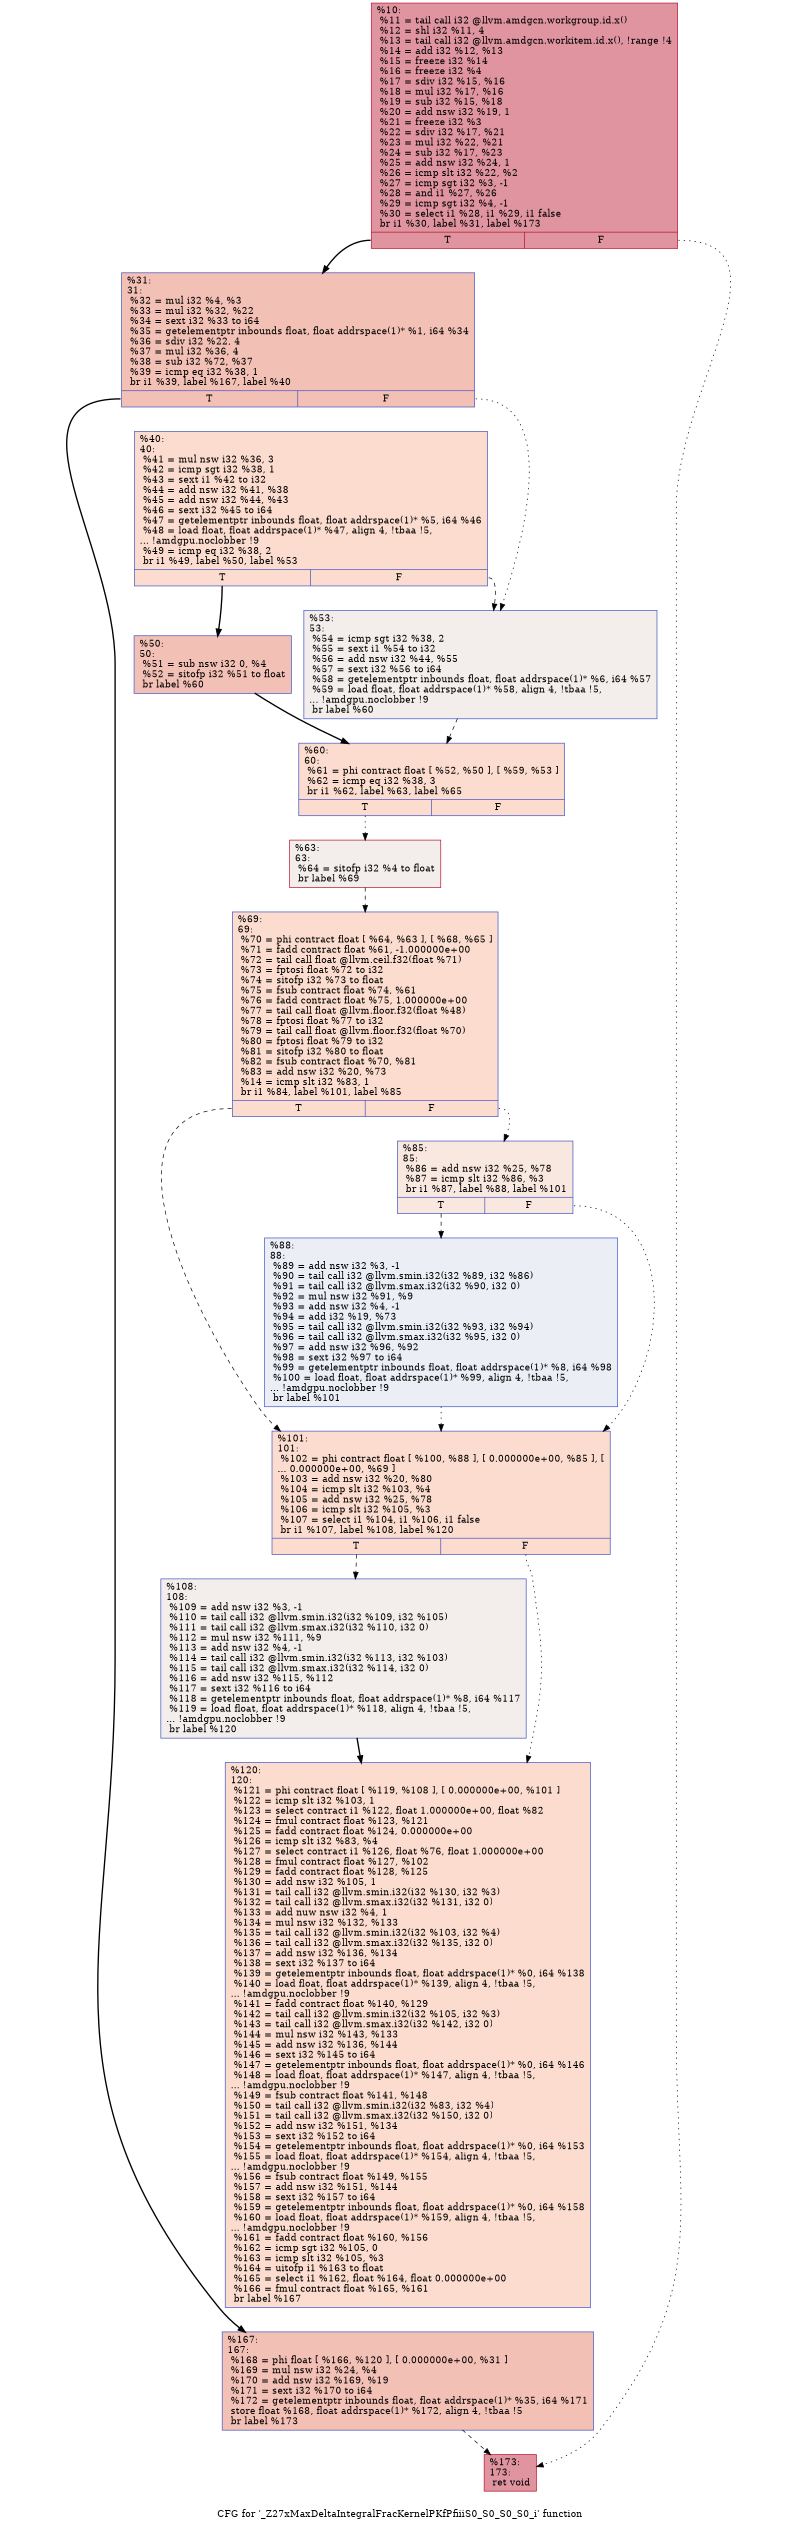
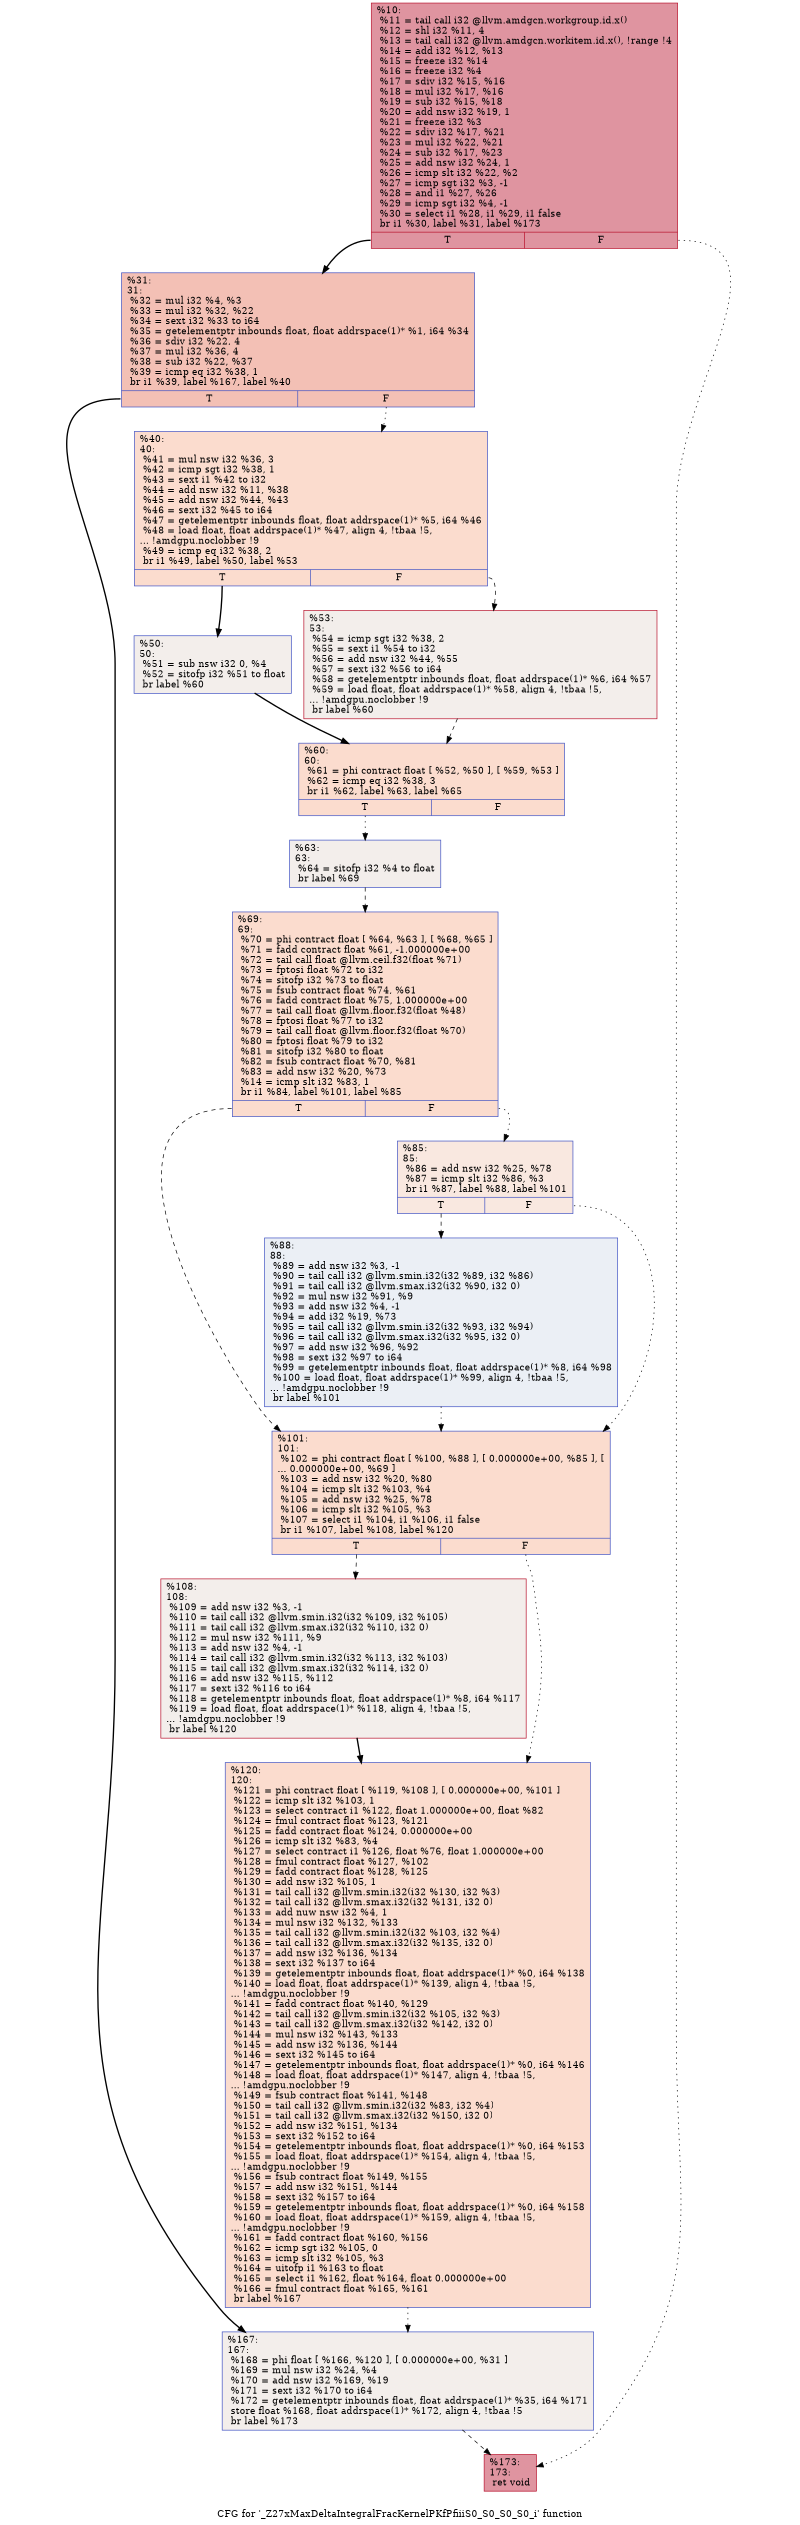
  digraph {
    label="CFG for '_Z27xMaxDeltaIntegralFracKernelPKfPfiiiS0_S0_S0_S0_i' function"
    node [color="#3d50c3ff" fillcolor="#f7af9170" shape=record style=filled]
    edge [style=dotted]
    n1 [color="#b70d28ff" fillcolor="#b70d2870" label="{%10:\l  %11 = tail call i32 @llvm.amdgcn.workgroup.id.x()\l  %12 = shl i32 %11, 4\l  %13 = tail call i32 @llvm.amdgcn.workitem.id.x(), !range !4\l  %14 = add i32 %12, %13\l  %15 = freeze i32 %14\l  %16 = freeze i32 %4\l  %17 = sdiv i32 %15, %16\l  %18 = mul i32 %17, %16\l  %19 = sub i32 %15, %18\l  %20 = add nsw i32 %19, 1\l  %21 = freeze i32 %3\l  %22 = sdiv i32 %17, %21\l  %23 = mul i32 %22, %21\l  %24 = sub i32 %17, %23\l  %25 = add nsw i32 %24, 1\l  %26 = icmp slt i32 %22, %2\l  %27 = icmp sgt i32 %3, -1\l  %28 = and i1 %27, %26\l  %29 = icmp sgt i32 %4, -1\l  %30 = select i1 %28, i1 %29, i1 false\l  br i1 %30, label %31, label %173\l|{<s0>T|<s1>F}}"]
-   n2 [fillcolor="#e5705870" label="{%31:\l31:                                               \l  %32 = mul i32 %4, %3\l  %33 = mul i32 %32, %22\l  %34 = sext i32 %33 to i64\l  %35 = getelementptr inbounds float, float addrspace(1)* %1, i64 %34\l  %36 = sdiv i32 %22, 4\l  %37 = mul i32 %36, 4\l  %38 = sub i32 %72, %37\l  %39 = icmp eq i32 %38, 1\l  br i1 %39, label %167, label %40\l|{<s0>T|<s1>F}}"]
+   n2 [fillcolor="#e5705870" label="{%31:\l31:                                               \l  %32 = mul i32 %4, %3\l  %33 = mul i32 %32, %22\l  %34 = sext i32 %33 to i64\l  %35 = getelementptr inbounds float, float addrspace(1)* %1, i64 %34\l  %36 = sdiv i32 %22, 4\l  %37 = mul i32 %36, 4\l  %38 = sub i32 %22, %37\l  %39 = icmp eq i32 %38, 1\l  br i1 %39, label %167, label %40\l|{<s0>T|<s1>F}}"]
    n3 [color="#b70d28ff" fillcolor="#b70d2870" label="{%173:\l173:                                              \l  ret void\l}"]
-   n4 [fillcolor="#e5705870" label="{%167:\l167:                                              \l  %168 = phi float [ %166, %120 ], [ 0.000000e+00, %31 ]\l  %169 = mul nsw i32 %24, %4\l  %170 = add nsw i32 %169, %19\l  %171 = sext i32 %170 to i64\l  %172 = getelementptr inbounds float, float addrspace(1)* %35, i64 %171\l  store float %168, float addrspace(1)* %172, align 4, !tbaa !5\l  br label %173\l}"]
-   n5 [label="{%40:\l40:                                               \l  %41 = mul nsw i32 %36, 3\l  %42 = icmp sgt i32 %38, 1\l  %43 = sext i1 %42 to i32\l  %44 = add nsw i32 %41, %38\l  %45 = add nsw i32 %44, %43\l  %46 = sext i32 %45 to i64\l  %47 = getelementptr inbounds float, float addrspace(1)* %5, i64 %46\l  %48 = load float, float addrspace(1)* %47, align 4, !tbaa !5,\l... !amdgpu.noclobber !9\l  %49 = icmp eq i32 %38, 2\l  br i1 %49, label %50, label %53\l|{<s0>T|<s1>F}}"]
-   n6 [fillcolor="#e5705870" label="{%50:\l50:                                               \l  %51 = sub nsw i32 0, %4\l  %52 = sitofp i32 %51 to float\l  br label %60\l}"]
-   n7 [fillcolor="#e5d8d170" label="{%53:\l53:                                               \l  %54 = icmp sgt i32 %38, 2\l  %55 = sext i1 %54 to i32\l  %56 = add nsw i32 %44, %55\l  %57 = sext i32 %56 to i64\l  %58 = getelementptr inbounds float, float addrspace(1)* %6, i64 %57\l  %59 = load float, float addrspace(1)* %58, align 4, !tbaa !5,\l... !amdgpu.noclobber !9\l  br label %60\l}"]
+   n4 [fillcolor="#e5d8d170" label="{%167:\l167:                                              \l  %168 = phi float [ %166, %120 ], [ 0.000000e+00, %31 ]\l  %169 = mul nsw i32 %24, %4\l  %170 = add nsw i32 %169, %19\l  %171 = sext i32 %170 to i64\l  %172 = getelementptr inbounds float, float addrspace(1)* %35, i64 %171\l  store float %168, float addrspace(1)* %172, align 4, !tbaa !5\l  br label %173\l}"]
+   n5 [label="{%40:\l40:                                               \l  %41 = mul nsw i32 %36, 3\l  %42 = icmp sgt i32 %38, 1\l  %43 = sext i1 %42 to i32\l  %44 = add nsw i32 %11, %38\l  %45 = add nsw i32 %44, %43\l  %46 = sext i32 %45 to i64\l  %47 = getelementptr inbounds float, float addrspace(1)* %5, i64 %46\l  %48 = load float, float addrspace(1)* %47, align 4, !tbaa !5,\l... !amdgpu.noclobber !9\l  %49 = icmp eq i32 %38, 2\l  br i1 %49, label %50, label %53\l|{<s0>T|<s1>F}}"]
+   n6 [fillcolor="#e5d8d170" label="{%50:\l50:                                               \l  %51 = sub nsw i32 0, %4\l  %52 = sitofp i32 %51 to float\l  br label %60\l}"]
+   n7 [color="#b70d28ff" fillcolor="#e5d8d170" label="{%53:\l53:                                               \l  %54 = icmp sgt i32 %38, 2\l  %55 = sext i1 %54 to i32\l  %56 = add nsw i32 %44, %55\l  %57 = sext i32 %56 to i64\l  %58 = getelementptr inbounds float, float addrspace(1)* %6, i64 %57\l  %59 = load float, float addrspace(1)* %58, align 4, !tbaa !5,\l... !amdgpu.noclobber !9\l  br label %60\l}"]
    n8 [label="{%60:\l60:                                               \l  %61 = phi contract float [ %52, %50 ], [ %59, %53 ]\l  %62 = icmp eq i32 %38, 3\l  br i1 %62, label %63, label %65\l|{<s0>T|<s1>F}}"]
-   n9 [color="#b70d28ff" fillcolor="#e5d8d170" label="{%63:\l63:                                               \l  %64 = sitofp i32 %4 to float\l  br label %69\l}"]
+   n9 [fillcolor="#e5d8d170" label="{%63:\l63:                                               \l  %64 = sitofp i32 %4 to float\l  br label %69\l}"]
    n10 [label="{%69:\l69:                                               \l  %70 = phi contract float [ %64, %63 ], [ %68, %65 ]\l  %71 = fadd contract float %61, -1.000000e+00\l  %72 = tail call float @llvm.ceil.f32(float %71)\l  %73 = fptosi float %72 to i32\l  %74 = sitofp i32 %73 to float\l  %75 = fsub contract float %74, %61\l  %76 = fadd contract float %75, 1.000000e+00\l  %77 = tail call float @llvm.floor.f32(float %48)\l  %78 = fptosi float %77 to i32\l  %79 = tail call float @llvm.floor.f32(float %70)\l  %80 = fptosi float %79 to i32\l  %81 = sitofp i32 %80 to float\l  %82 = fsub contract float %70, %81\l  %83 = add nsw i32 %20, %73\l  %14 = icmp slt i32 %83, 1\l  br i1 %84, label %101, label %85\l|{<s0>T|<s1>F}}"]
    n11 [label="{%101:\l101:                                              \l  %102 = phi contract float [ %100, %88 ], [ 0.000000e+00, %85 ], [\l... 0.000000e+00, %69 ]\l  %103 = add nsw i32 %20, %80\l  %104 = icmp slt i32 %103, %4\l  %105 = add nsw i32 %25, %78\l  %106 = icmp slt i32 %105, %3\l  %107 = select i1 %104, i1 %106, i1 false\l  br i1 %107, label %108, label %120\l|{<s0>T|<s1>F}}"]
    n12 [fillcolor="#f1ccb870" label="{%85:\l85:                                               \l  %86 = add nsw i32 %25, %78\l  %87 = icmp slt i32 %86, %3\l  br i1 %87, label %88, label %101\l|{<s0>T|<s1>F}}"]
-   n13 [fillcolor="#e5d8d170" label="{%108:\l108:                                              \l  %109 = add nsw i32 %3, -1\l  %110 = tail call i32 @llvm.smin.i32(i32 %109, i32 %105)\l  %111 = tail call i32 @llvm.smax.i32(i32 %110, i32 0)\l  %112 = mul nsw i32 %111, %9\l  %113 = add nsw i32 %4, -1\l  %114 = tail call i32 @llvm.smin.i32(i32 %113, i32 %103)\l  %115 = tail call i32 @llvm.smax.i32(i32 %114, i32 0)\l  %116 = add nsw i32 %115, %112\l  %117 = sext i32 %116 to i64\l  %118 = getelementptr inbounds float, float addrspace(1)* %8, i64 %117\l  %119 = load float, float addrspace(1)* %118, align 4, !tbaa !5,\l... !amdgpu.noclobber !9\l  br label %120\l}"]
+   n13 [color="#b70d28ff" fillcolor="#e5d8d170" label="{%108:\l108:                                              \l  %109 = add nsw i32 %3, -1\l  %110 = tail call i32 @llvm.smin.i32(i32 %109, i32 %105)\l  %111 = tail call i32 @llvm.smax.i32(i32 %110, i32 0)\l  %112 = mul nsw i32 %111, %9\l  %113 = add nsw i32 %4, -1\l  %114 = tail call i32 @llvm.smin.i32(i32 %113, i32 %103)\l  %115 = tail call i32 @llvm.smax.i32(i32 %114, i32 0)\l  %116 = add nsw i32 %115, %112\l  %117 = sext i32 %116 to i64\l  %118 = getelementptr inbounds float, float addrspace(1)* %8, i64 %117\l  %119 = load float, float addrspace(1)* %118, align 4, !tbaa !5,\l... !amdgpu.noclobber !9\l  br label %120\l}"]
    n14 [label="{%120:\l120:                                              \l  %121 = phi contract float [ %119, %108 ], [ 0.000000e+00, %101 ]\l  %122 = icmp slt i32 %103, 1\l  %123 = select contract i1 %122, float 1.000000e+00, float %82\l  %124 = fmul contract float %123, %121\l  %125 = fadd contract float %124, 0.000000e+00\l  %126 = icmp slt i32 %83, %4\l  %127 = select contract i1 %126, float %76, float 1.000000e+00\l  %128 = fmul contract float %127, %102\l  %129 = fadd contract float %128, %125\l  %130 = add nsw i32 %105, 1\l  %131 = tail call i32 @llvm.smin.i32(i32 %130, i32 %3)\l  %132 = tail call i32 @llvm.smax.i32(i32 %131, i32 0)\l  %133 = add nuw nsw i32 %4, 1\l  %134 = mul nsw i32 %132, %133\l  %135 = tail call i32 @llvm.smin.i32(i32 %103, i32 %4)\l  %136 = tail call i32 @llvm.smax.i32(i32 %135, i32 0)\l  %137 = add nsw i32 %136, %134\l  %138 = sext i32 %137 to i64\l  %139 = getelementptr inbounds float, float addrspace(1)* %0, i64 %138\l  %140 = load float, float addrspace(1)* %139, align 4, !tbaa !5,\l... !amdgpu.noclobber !9\l  %141 = fadd contract float %140, %129\l  %142 = tail call i32 @llvm.smin.i32(i32 %105, i32 %3)\l  %143 = tail call i32 @llvm.smax.i32(i32 %142, i32 0)\l  %144 = mul nsw i32 %143, %133\l  %145 = add nsw i32 %136, %144\l  %146 = sext i32 %145 to i64\l  %147 = getelementptr inbounds float, float addrspace(1)* %0, i64 %146\l  %148 = load float, float addrspace(1)* %147, align 4, !tbaa !5,\l... !amdgpu.noclobber !9\l  %149 = fsub contract float %141, %148\l  %150 = tail call i32 @llvm.smin.i32(i32 %83, i32 %4)\l  %151 = tail call i32 @llvm.smax.i32(i32 %150, i32 0)\l  %152 = add nsw i32 %151, %134\l  %153 = sext i32 %152 to i64\l  %154 = getelementptr inbounds float, float addrspace(1)* %0, i64 %153\l  %155 = load float, float addrspace(1)* %154, align 4, !tbaa !5,\l... !amdgpu.noclobber !9\l  %156 = fsub contract float %149, %155\l  %157 = add nsw i32 %151, %144\l  %158 = sext i32 %157 to i64\l  %159 = getelementptr inbounds float, float addrspace(1)* %0, i64 %158\l  %160 = load float, float addrspace(1)* %159, align 4, !tbaa !5,\l... !amdgpu.noclobber !9\l  %161 = fadd contract float %160, %156\l  %162 = icmp sgt i32 %105, 0\l  %163 = icmp slt i32 %105, %3\l  %164 = uitofp i1 %163 to float\l  %165 = select i1 %162, float %164, float 0.000000e+00\l  %166 = fmul contract float %165, %161\l  br label %167\l}"]
    n15 [fillcolor="#d1dae970" label="{%88:\l88:                                               \l  %89 = add nsw i32 %3, -1\l  %90 = tail call i32 @llvm.smin.i32(i32 %89, i32 %86)\l  %91 = tail call i32 @llvm.smax.i32(i32 %90, i32 0)\l  %92 = mul nsw i32 %91, %9\l  %93 = add nsw i32 %4, -1\l  %94 = add i32 %19, %73\l  %95 = tail call i32 @llvm.smin.i32(i32 %93, i32 %94)\l  %96 = tail call i32 @llvm.smax.i32(i32 %95, i32 0)\l  %97 = add nsw i32 %96, %92\l  %98 = sext i32 %97 to i64\l  %99 = getelementptr inbounds float, float addrspace(1)* %8, i64 %98\l  %100 = load float, float addrspace(1)* %99, align 4, !tbaa !5,\l... !amdgpu.noclobber !9\l  br label %101\l}"]
    n1 -> n2 [style=bold tailport=s0]
    n1 -> n3 [tailport=s1]
    n2 -> n4 [style=bold tailport=s0]
-   n2 -> n7 [tailport=s1]
+   n2 -> n5 [tailport=s1]
    n4 -> n3 [style=dashed]
    n5 -> n6 [style=bold tailport=s0]
    n5 -> n7 [style=dashed tailport=s1]
    n6 -> n8 [style=bold]
    n7 -> n8 [style=dashed]
    n8 -> n9 [tailport=s0]
    n9 -> n10 [style=dashed]
    n10 -> n11 [style=dashed tailport=s0]
    n10 -> n12 [tailport=s1]
    n11 -> n13 [style=dashed tailport=s0]
    n11 -> n14 [tailport=s1]
    n12 -> n11 [tailport=s1]
    n12 -> n15 [style=dashed tailport=s0]
    n13 -> n14 [style=bold]
+   n14 -> n4
    n15 -> n11
  }
